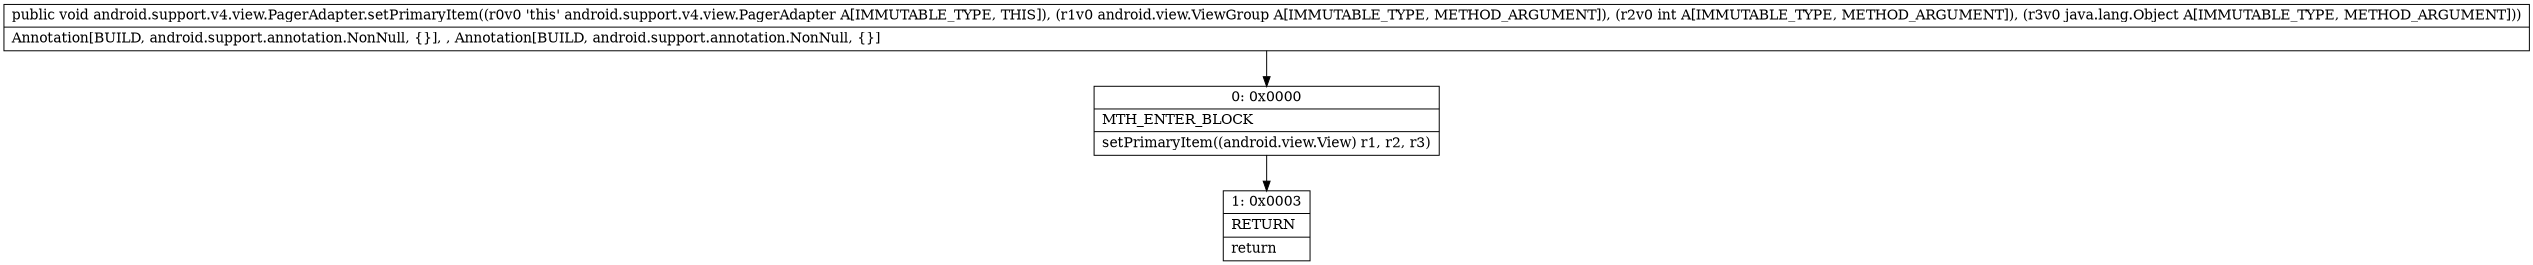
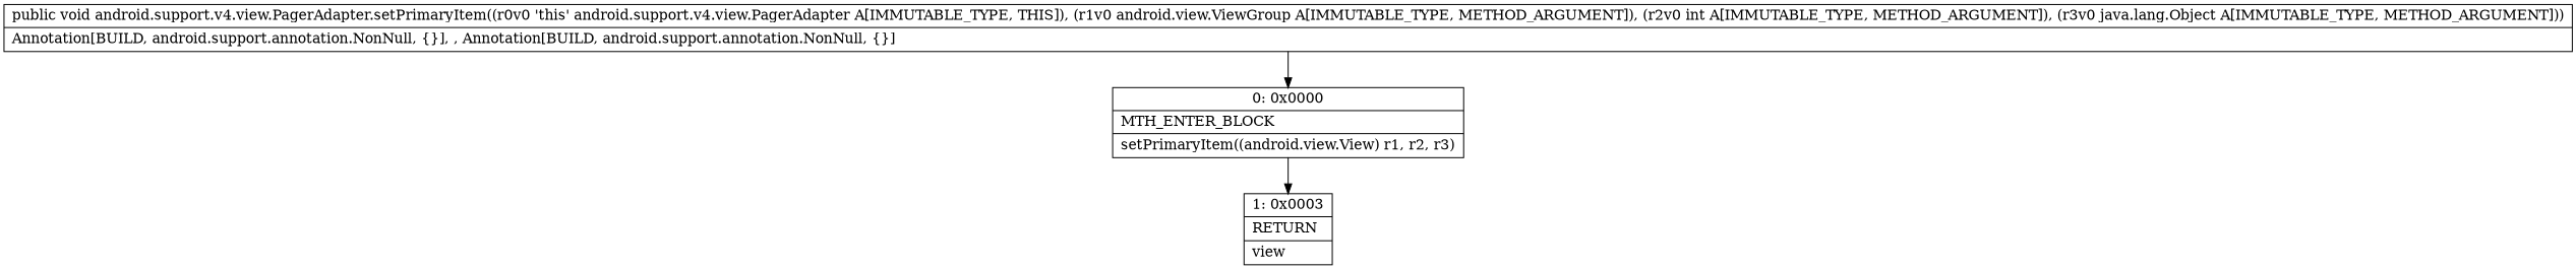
  digraph {
    node [shape=record]
    n1 [label="{0\:\ 0x0000|MTH_ENTER_BLOCK\l|setPrimaryItem((android.view.View) r1, r2, r3)\l}"]
-   n2 [label="{1\:\ 0x0003|RETURN\l|return\l}"]
+   n2 [label="{1\:\ 0x0003|RETURN\l|view\l}"]
    n3 [label="{public void android.support.v4.view.PagerAdapter.setPrimaryItem((r0v0 'this' android.support.v4.view.PagerAdapter A[IMMUTABLE_TYPE, THIS]), (r1v0 android.view.ViewGroup A[IMMUTABLE_TYPE, METHOD_ARGUMENT]), (r2v0 int A[IMMUTABLE_TYPE, METHOD_ARGUMENT]), (r3v0 java.lang.Object A[IMMUTABLE_TYPE, METHOD_ARGUMENT]))  | Annotation[BUILD, android.support.annotation.NonNull, \{\}], , Annotation[BUILD, android.support.annotation.NonNull, \{\}]\l}"]
    n1 -> n2
    n3 -> n1
  }
